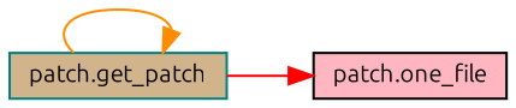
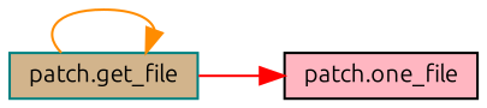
  digraph {
    rankdir=RL
    fontname=Ubuntu
    node [fontname=Ubuntu fontsize=10 shape=box style=filled]
    edge [dir=back fontname=Ubuntu fontsize=10 labelfontname=Helvetica labelfontsize=10 style=solid]
    n1 [color=black fillcolor=lightpink fontcolor=black height=0.2 label="patch.one_file" width=0.4]
-   n2 [color=teal fillcolor=tan height=0.2 label="patch.get_patch" width=0.4]
+   n2 [color=teal fillcolor=tan height=0.2 label="patch.get_file" width=0.4]
    n1 -> n2 [color=red]
    n2 -> n2 [color=darkorange]
  }
